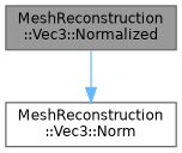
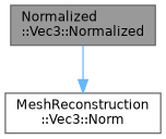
  digraph {
    rankdir=TB
    node [fontname=Helvetica fontsize=10 shape=box style=filled]
-   n1 [color=gray40 fillcolor=grey60 fontcolor=black height=0.2 label="MeshReconstruction\l::Vec3::Normalized" width=0.4]
+   n1 [color=gray40 fillcolor=grey60 fontcolor=black height=0.2 label="Normalized\l::Vec3::Normalized" width=0.4]
    n2 [color=grey40 fillcolor=white height=0.2 label="MeshReconstruction\l::Vec3::Norm" width=0.4]
    n1 -> n2 [color=steelblue1 fontname=Helvetica fontsize=10 labelfontname=Helvetica labelfontsize=10 style=solid]
  }
